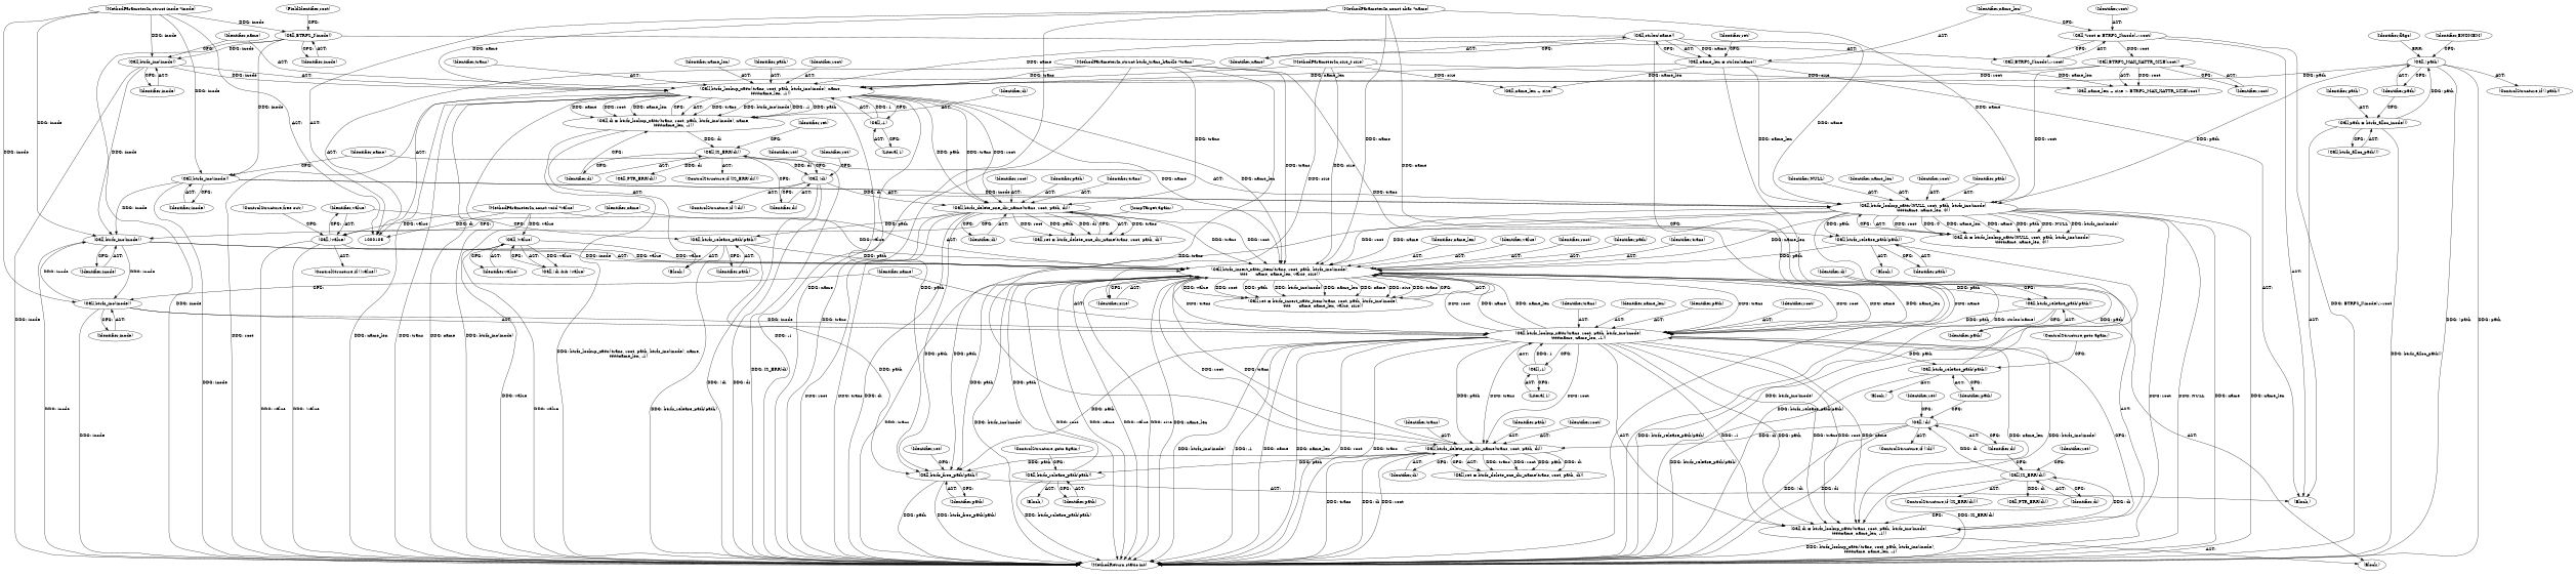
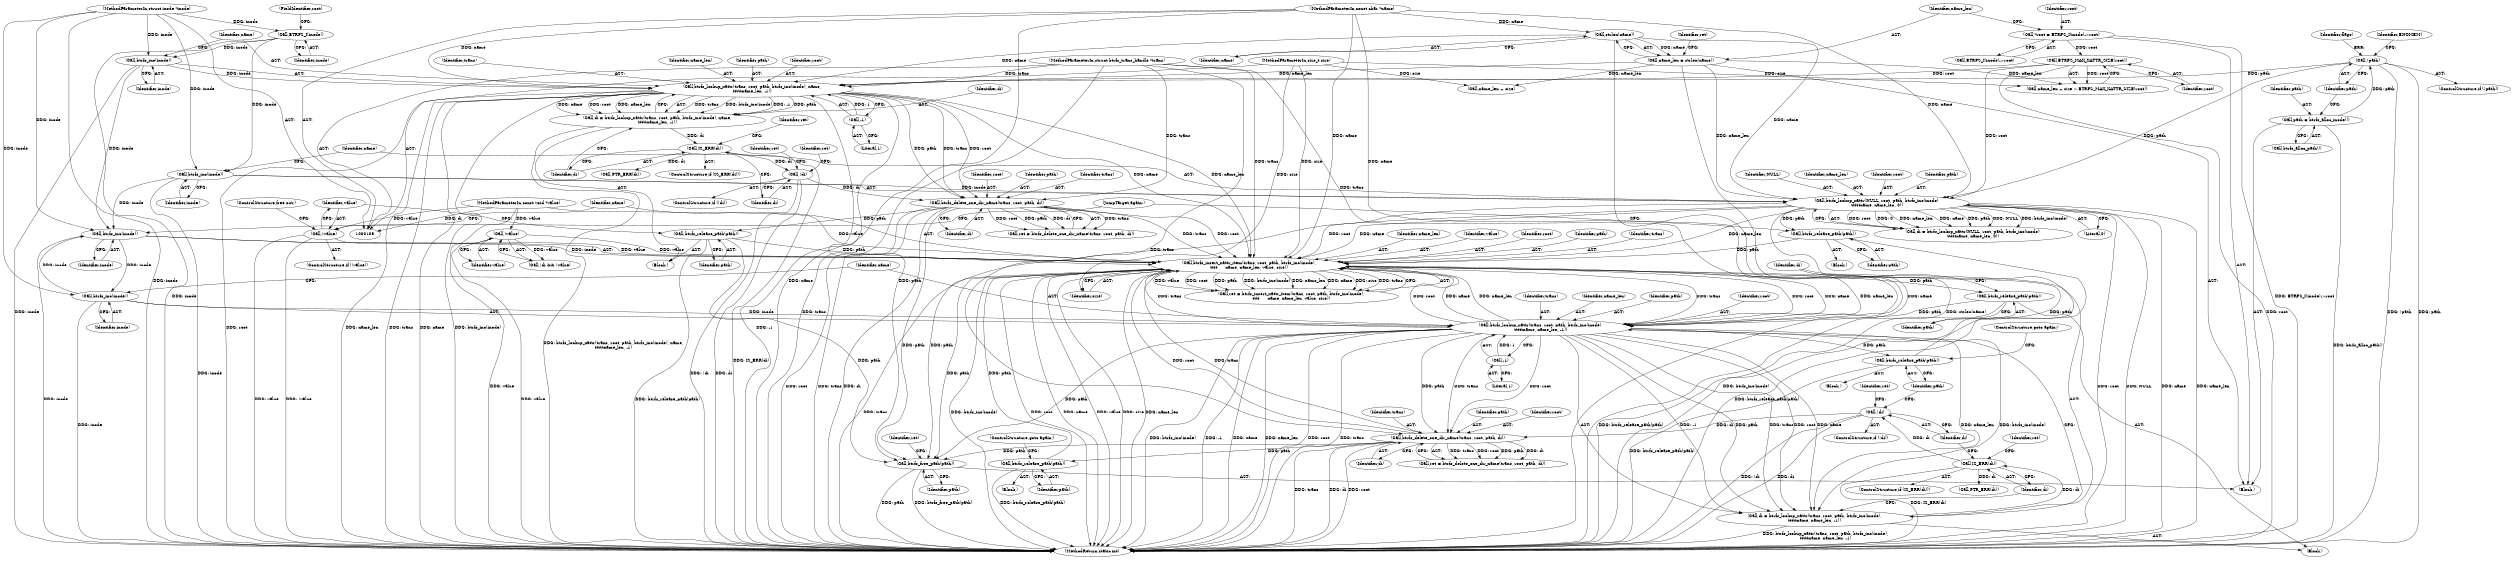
  digraph {
    n1 [label="(Call,btrfs_free_path(path))"]
    n2 [label="(Block,)"]
    n3 [label="(MethodReturn,static int)"]
    n4 [label="(Identifier,path)"]
    n5 [label="(Call,btrfs_lookup_xattr(NULL, root, path, btrfs_ino(inode),\n\t\t\t\t\tname, name_len, 0))"]
    n6 [label="(Call,btrfs_insert_xattr_item(trans, root, path, btrfs_ino(inode),\n\t\t\t\t      name, name_len, value, size))"]
    n7 [label="(Call,btrfs_release_path(path))"]
    n8 [label="(Call,di = btrfs_lookup_xattr(NULL, root, path, btrfs_ino(inode),\n\t\t\t\t\tname, name_len, 0))"]
+   n9 [label="(Literal,0)"]
    n10 [label="(Call,btrfs_lookup_xattr(trans, root, path, btrfs_ino(inode),\n\t\t\t\t\tname, name_len, -1))"]
    n11 [label="(Call,btrfs_release_path(path))"]
    n12 [label="(Call,ret = btrfs_insert_xattr_item(trans, root, path, btrfs_ino(inode),\n\t\t\t\t      name, name_len, value, size))"]
    n13 [label="(Identifier,size)"]
    n14 [label="(Block,)"]
    n15 [label="(Identifier,path)"]
    n16 [label="(Call,BTRFS_MAX_XATTR_SIZE(root))"]
    n17 [label="(Call,btrfs_lookup_xattr(trans, root, path, btrfs_ino(inode), name,\n\t\t\t\t\tname_len, -1))"]
    n18 [label="(Identifier,root)"]
    n19 [label="(Call,name_len + size > BTRFS_MAX_XATTR_SIZE(root))"]
    n20 [label="(Call,btrfs_delete_one_dir_name(trans, root, path, di))"]
    n21 [label="(Call,-1)"]
    n22 [label="(Call,di = btrfs_lookup_xattr(trans, root, path, btrfs_ino(inode), name,\n\t\t\t\t\tname_len, -1))"]
    n23 [label="(Call,*root = BTRFS_I(inode)->root)"]
    n24 [label="(Call,BTRFS_I(inode)->root)"]
    n25 [label="(Call,!path)"]
    n26 [label="(Identifier,path)"]
    n27 [label="(ControlStructure,if (!path))"]
    n28 [label="(Call,path = btrfs_alloc_inode())"]
    n29 [label="(Call,btrfs_alloc_path())"]
    n30 [label="(Call,btrfs_ino(inode))"]
    n31 [label="(Call,btrfs_ino(inode))"]
    n32 [label="(Identifier,inode)"]
    n33 [label="(Call,btrfs_ino(inode))"]
    n34 [label="(Identifier,inode)"]
    n35 [label="(Call,BTRFS_I(inode))"]
    n36 [label="(Call,btrfs_ino(inode))"]
    n37 [label="(Identifier,inode)"]
    n38 [label="(Identifier,inode)"]
    n39 [label="(MethodParameterIn,struct inode *inode)"]
    1000105
    n41 [label="(Identifier,inode)"]
    n42 [label="(Call,strlen(name))"]
    n43 [label="(Call,name_len = strlen(name))"]
    n44 [label="(Identifier,name)"]
    n45 [label="(Call,name_len + size)"]
    n46 [label="(MethodParameterIn,const char *name)"]
    n47 [label="(Call,btrfs_delete_one_dir_name(trans, root, path, di))"]
    n48 [label="(Call,-1)"]
    n49 [label="(Call,di = btrfs_lookup_xattr(trans, root, path, btrfs_ino(inode),\n\t\t\t\t\tname, name_len, -1))"]
    n50 [label="(Call,btrfs_release_path(path))"]
    n51 [label="(Block,)"]
    n52 [label="(Identifier,path)"]
    n53 [label="(Call,btrfs_release_path(path))"]
    n54 [label="(Identifier,di)"]
    n55 [label="(Call,ret = btrfs_delete_one_dir_name(trans, root, path, di))"]
    n56 [label="(Block,)"]
    n57 [label="(Identifier,path)"]
    n58 [label="(Literal,1)"]
    n59 [label="(Call,IS_ERR(di))"]
    n60 [label="(MethodParameterIn,struct btrfs_trans_handle *trans)"]
    n61 [label="(Call,btrfs_release_path(path))"]
    n62 [label="(Identifier,di)"]
    n63 [label="(Call,ret = btrfs_delete_one_dir_name(trans, root, path, di))"]
    n64 [label="(Call,!di)"]
    n65 [label="(ControlStructure,if (!di))"]
    n66 [label="(Identifier,di)"]
    n67 [label="(Call,PTR_ERR(di))"]
    n68 [label="(ControlStructure,if (IS_ERR(di)))"]
    n69 [label="(Identifier,di)"]
    n70 [label="(Block,)"]
    n71 [label="(Identifier,path)"]
    n72 [label="(Literal,1)"]
    n73 [label="(Call,IS_ERR(di))"]
    n74 [label="(Identifier,path)"]
    n75 [label="(Block,)"]
    n76 [label="(Call,!di)"]
    n77 [label="(Identifier,di)"]
    n78 [label="(ControlStructure,if (!di))"]
    n79 [label="(ControlStructure,if (IS_ERR(di)))"]
    n80 [label="(Call,PTR_ERR(di))"]
    n81 [label="(Identifier,di)"]
    n82 [label="(Call,!value)"]
    n83 [label="(Identifier,value)"]
    n84 [label="(ControlStructure,if (!value))"]
    n85 [label="(MethodParameterIn,const void *value)"]
    n86 [label="(Call,!value)"]
    n87 [label="(Identifier,value)"]
    n88 [label="(Call,!di && !value)"]
    n89 [label="(MethodParameterIn,size_t size)"]
    n90 [label="(Identifier,name_len)"]
    n91 [label="(Identifier,di)"]
    n92 [label="(Identifier,flags)"]
    n93 [label="(Identifier,NULL)"]
    n94 [label="(Identifier,name)"]
    n95 [label="(Identifier,ENOMEM)"]
    n96 [label="(Identifier,ret)"]
    n97 [label="(Identifier,ret)"]
    n98 [label="(Identifier,name_len)"]
    n99 [label="(FieldIdentifier,root)"]
    n100 [label="(Identifier,trans)"]
    n101 [label="(Identifier,name)"]
    n102 [label="(Identifier,root)"]
    n103 [label="(Identifier,value)"]
    n104 [label="(Identifier,root)"]
    n105 [label="(Identifier,path)"]
    n106 [label="(Identifier,ret)"]
    n107 [label="(Identifier,root)"]
    n108 [label="(Identifier,name_len)"]
    n109 [label="(Identifier,ret)"]
    n110 [label="(Identifier,path)"]
    n111 [label="(Identifier,root)"]
    n112 [label="(Identifier,path)"]
    n113 [label="(JumpTarget,again:)"]
    n114 [label="(Identifier,name_len)"]
    n115 [label="(Identifier,trans)"]
    n116 [label="(Identifier,root)"]
    n117 [label="(ControlStructure,free out;)"]
    n118 [label="(Identifier,path)"]
    n119 [label="(Identifier,trans)"]
    n120 [label="(Identifier,ret)"]
    n121 [label="(Identifier,root)"]
    n122 [label="(Identifier,ret)"]
    n123 [label="(Identifier,trans)"]
    n124 [label="(Identifier,name_len)"]
    n125 [label="(Identifier,name)"]
    n126 [label="(Identifier,trans)"]
    n127 [label="(ControlStructure,goto again;)"]
    n128 [label="(Identifier,path)"]
    n129 [label="(Identifier,ret)"]
    n130 [label="(Identifier,path)"]
    n131 [label="(ControlStructure,goto again;)"]
    n132 [label="(Identifier,path)"]
    n133 [label="(Identifier,di)"]
    n134 [label="(Identifier,root)"]
    n135 [label="(Identifier,name)"]
    n1 -> n2 [label="AST: "]
    n1 -> n3 [label="DDG: path"]
    n1 -> n3 [label="DDG: btrfs_free_path(path)"]
    n1 -> n4 [label="CFG: "]
    n4 -> n1 [label="AST: "]
    n5 -> n1 [label="DDG: path"]
    n5 -> n3 [label="DDG: btrfs_ino(inode)"]
    n5 -> n3 [label="DDG: root"]
    n5 -> n3 [label="DDG: NULL"]
    n5 -> n3 [label="DDG: name"]
    n5 -> n3 [label="DDG: name_len"]
    n5 -> n6 [label="DDG: root"]
    n5 -> n6 [label="DDG: name"]
    n5 -> n6 [label="DDG: name_len"]
    n5 -> n7 [label="DDG: path"]
    n5 -> n8 [label="AST: "]
    n5 -> n8 [label="DDG: root"]
    n5 -> n8 [label="DDG: 0"]
    n5 -> n8 [label="DDG: name_len"]
    n5 -> n8 [label="DDG: name"]
    n5 -> n8 [label="DDG: path"]
    n5 -> n8 [label="DDG: NULL"]
    n5 -> n8 [label="DDG: btrfs_ino(inode)"]
+   n5 -> n9 [label="CFG: "]
    n6 -> n1 [label="DDG: path"]
    n6 -> n3 [label="DDG: trans"]
    n6 -> n3 [label="DDG: btrfs_ino(inode)"]
    n6 -> n3 [label="DDG: root"]
    n6 -> n3 [label="DDG: name"]
    n6 -> n3 [label="DDG: value"]
    n6 -> n3 [label="DDG: size"]
    n6 -> n3 [label="DDG: name_len"]
    n6 -> n10 [label="DDG: trans"]
    n6 -> n10 [label="DDG: root"]
    n6 -> n10 [label="DDG: name"]
    n6 -> n10 [label="DDG: name_len"]
    n6 -> n11 [label="DDG: path"]
    n6 -> n12 [label="AST: "]
    n6 -> n12 [label="DDG: value"]
    n6 -> n12 [label="DDG: root"]
    n6 -> n12 [label="DDG: path"]
    n6 -> n12 [label="DDG: btrfs_ino(inode)"]
    n6 -> n12 [label="DDG: name_len"]
    n6 -> n12 [label="DDG: name"]
    n6 -> n12 [label="DDG: size"]
    n6 -> n12 [label="DDG: trans"]
    n6 -> n13 [label="CFG: "]
    n7 -> n3 [label="DDG: btrfs_release_path(path)"]
    n7 -> n6 [label="DDG: path"]
    n7 -> n14 [label="AST: "]
    n7 -> n15 [label="CFG: "]
    n8 -> n5 [label="CFG: "]
+   n9 -> n5 [label="AST: "]
    n10 -> n1 [label="DDG: path"]
    n10 -> n3 [label="DDG: btrfs_ino(inode)"]
    n10 -> n3 [label="DDG: -1"]
    n10 -> n3 [label="DDG: name"]
    n10 -> n3 [label="DDG: name_len"]
    n10 -> n3 [label="DDG: root"]
    n10 -> n3 [label="DDG: trans"]
    n10 -> n6 [label="DDG: trans"]
    n10 -> n6 [label="DDG: root"]
    n10 -> n6 [label="DDG: name"]
    n10 -> n6 [label="DDG: name_len"]
    n10 -> n47 [label="DDG: trans"]
    n10 -> n47 [label="DDG: root"]
    n10 -> n47 [label="DDG: path"]
    n10 -> n48 [label="CFG: "]
    n10 -> n49 [label="AST: "]
    n10 -> n49 [label="DDG: -1"]
    n10 -> n49 [label="DDG: path"]
    n10 -> n49 [label="DDG: trans"]
    n10 -> n49 [label="DDG: root"]
    n10 -> n49 [label="DDG: name"]
    n10 -> n49 [label="DDG: name_len"]
    n10 -> n49 [label="DDG: btrfs_ino(inode)"]
    n10 -> n50 [label="DDG: path"]
    n11 -> n3 [label="DDG: btrfs_release_path(path)"]
    n11 -> n10 [label="DDG: path"]
    n11 -> n51 [label="AST: "]
    n11 -> n52 [label="CFG: "]
    n12 -> n6 [label="CFG: "]
    n13 -> n6 [label="AST: "]
    n15 -> n7 [label="AST: "]
+   n16 -> n3 [label="DDG: root"]
    n16 -> n5 [label="DDG: root"]
    n16 -> n17 [label="DDG: root"]
    n16 -> n18 [label="CFG: "]
    n16 -> n19 [label="AST: "]
    n16 -> n19 [label="DDG: root"]
    n17 -> n1 [label="DDG: path"]
    n17 -> n3 [label="DDG: root"]
    n17 -> n3 [label="DDG: name_len"]
    n17 -> n3 [label="DDG: trans"]
    n17 -> n3 [label="DDG: name"]
    n17 -> n3 [label="DDG: btrfs_ino(inode)"]
    n17 -> n3 [label="DDG: -1"]
    n17 -> n6 [label="DDG: name"]
    n17 -> n6 [label="DDG: name_len"]
    n17 -> n20 [label="DDG: trans"]
    n17 -> n20 [label="DDG: root"]
    n17 -> n20 [label="DDG: path"]
    n17 -> n21 [label="CFG: "]
    n17 -> n22 [label="AST: "]
    n17 -> n22 [label="DDG: trans"]
    n17 -> n22 [label="DDG: btrfs_ino(inode)"]
    n17 -> n22 [label="DDG: -1"]
    n17 -> n22 [label="DDG: path"]
    n17 -> n22 [label="DDG: name"]
    n17 -> n22 [label="DDG: root"]
    n17 -> n22 [label="DDG: name_len"]
    n18 -> n16 [label="AST: "]
+   n19 -> n16 [label="CFG: "]
    n20 -> n1 [label="DDG: path"]
    n20 -> n3 [label="DDG: root"]
    n20 -> n3 [label="DDG: trans"]
    n20 -> n3 [label="DDG: di"]
    n20 -> n6 [label="DDG: trans"]
    n20 -> n6 [label="DDG: root"]
    n20 -> n53 [label="DDG: path"]
    n20 -> n54 [label="CFG: "]
    n20 -> n55 [label="AST: "]
    n20 -> n55 [label="DDG: trans"]
    n20 -> n55 [label="DDG: root"]
    n20 -> n55 [label="DDG: path"]
    n20 -> n55 [label="DDG: di"]
    n21 -> n17 [label="AST: "]
    n21 -> n17 [label="DDG: 1"]
    n21 -> n58 [label="CFG: "]
    n22 -> n3 [label="DDG: btrfs_lookup_xattr(trans, root, path, btrfs_ino(inode), name,\n\t\t\t\t\tname_len, -1)"]
    n22 -> n17 [label="CFG: "]
    n22 -> n56 [label="AST: "]
    n22 -> n59 [label="DDG: di"]
    n23 -> n2 [label="AST: "]
    n23 -> n3 [label="DDG: BTRFS_I(inode)->root"]
    n23 -> n16 [label="DDG: root"]
    n23 -> n24 [label="CFG: "]
    n24 -> n23 [label="AST: "]
    n25 -> n3 [label="DDG: !path"]
    n25 -> n3 [label="DDG: path"]
    n25 -> n5 [label="DDG: path"]
    n25 -> n17 [label="DDG: path"]
    n25 -> n26 [label="CFG: "]
    n25 -> n27 [label="AST: "]
    n26 -> n25 [label="AST: "]
    n26 -> n28 [label="CFG: "]
    n28 -> n2 [label="AST: "]
    n28 -> n3 [label="DDG: btrfs_alloc_path()"]
    n28 -> n25 [label="DDG: path"]
    n28 -> n29 [label="CFG: "]
    n29 -> n28 [label="AST: "]
    n30 -> n3 [label="DDG: inode"]
    n30 -> n5 [label="AST: "]
    n30 -> n5 [label="DDG: inode"]
    n30 -> n31 [label="DDG: inode"]
    n30 -> n32 [label="CFG: "]
    n31 -> n3 [label="DDG: inode"]
    n31 -> n6 [label="AST: "]
    n31 -> n6 [label="DDG: inode"]
    n31 -> n33 [label="DDG: inode"]
    n31 -> n34 [label="CFG: "]
    n32 -> n30 [label="AST: "]
    n33 -> n3 [label="DDG: inode"]
    n33 -> n10 [label="AST: "]
    n33 -> n10 [label="DDG: inode"]
    n33 -> n31 [label="DDG: inode"]
    n33 -> n41 [label="CFG: "]
    n34 -> n31 [label="AST: "]
    n35 -> n3 [label="DDG: inode"]
-   n35 -> n24 [label="AST: "]
    n35 -> n30 [label="DDG: inode"]
    n35 -> n36 [label="DDG: inode"]
    n35 -> n37 [label="CFG: "]
    n36 -> n3 [label="DDG: inode"]
    n36 -> n17 [label="AST: "]
    n36 -> n17 [label="DDG: inode"]
    n36 -> n31 [label="DDG: inode"]
    n36 -> n38 [label="CFG: "]
    n37 -> n35 [label="AST: "]
    n38 -> n36 [label="AST: "]
+   n39 -> n3 [label="DDG: inode"]
    n39 -> n30 [label="DDG: inode"]
    n39 -> n31 [label="DDG: inode"]
    n39 -> n33 [label="DDG: inode"]
    n39 -> n35 [label="DDG: inode"]
    n39 -> n36 [label="DDG: inode"]
    n39 -> 1000105 [label="AST: "]
    n41 -> n33 [label="AST: "]
    n42 -> n3 [label="DDG: name"]
    n42 -> n5 [label="DDG: name"]
    n42 -> n17 [label="DDG: name"]
    n42 -> n43 [label="AST: "]
    n42 -> n43 [label="DDG: name"]
    n42 -> n44 [label="CFG: "]
    n43 -> n2 [label="AST: "]
    n43 -> n3 [label="DDG: strlen(name)"]
    n43 -> n5 [label="DDG: name_len"]
    n43 -> n17 [label="DDG: name_len"]
    n43 -> n19 [label="DDG: name_len"]
    n43 -> n42 [label="CFG: "]
    n43 -> n45 [label="DDG: name_len"]
    n44 -> n42 [label="AST: "]
    n46 -> n3 [label="DDG: name"]
    n46 -> n5 [label="DDG: name"]
    n46 -> n6 [label="DDG: name"]
    n46 -> n10 [label="DDG: name"]
    n46 -> n17 [label="DDG: name"]
    n46 -> 1000105 [label="AST: "]
+   n46 -> n42 [label="DDG: name"]
    n47 -> n1 [label="DDG: path"]
    n47 -> n3 [label="DDG: di"]
    n47 -> n3 [label="DDG: root"]
    n47 -> n3 [label="DDG: trans"]
    n47 -> n6 [label="DDG: trans"]
    n47 -> n6 [label="DDG: root"]
    n47 -> n61 [label="DDG: path"]
    n47 -> n62 [label="CFG: "]
    n47 -> n63 [label="AST: "]
    n47 -> n63 [label="DDG: trans"]
    n47 -> n63 [label="DDG: root"]
    n47 -> n63 [label="DDG: path"]
    n47 -> n63 [label="DDG: di"]
    n48 -> n10 [label="AST: "]
    n48 -> n10 [label="DDG: 1"]
    n48 -> n72 [label="CFG: "]
    n49 -> n3 [label="DDG: btrfs_lookup_xattr(trans, root, path, btrfs_ino(inode),\n\t\t\t\t\tname, name_len, -1)"]
    n49 -> n10 [label="CFG: "]
    n49 -> n51 [label="AST: "]
    n49 -> n73 [label="DDG: di"]
    n50 -> n3 [label="DDG: btrfs_release_path(path)"]
    n50 -> n6 [label="DDG: path"]
    n50 -> n74 [label="CFG: "]
    n50 -> n75 [label="AST: "]
    n52 -> n11 [label="AST: "]
    n53 -> n1 [label="DDG: path"]
    n53 -> n3 [label="DDG: btrfs_release_path(path)"]
    n53 -> n6 [label="DDG: path"]
    n53 -> n56 [label="AST: "]
    n53 -> n57 [label="CFG: "]
    n54 -> n20 [label="AST: "]
    n55 -> n20 [label="CFG: "]
    n57 -> n53 [label="AST: "]
    n58 -> n21 [label="AST: "]
    n59 -> n3 [label="DDG: IS_ERR(di)"]
    n59 -> n64 [label="DDG: di"]
    n59 -> n67 [label="DDG: di"]
    n59 -> n68 [label="AST: "]
    n59 -> n69 [label="CFG: "]
    n60 -> n3 [label="DDG: trans"]
    n60 -> n6 [label="DDG: trans"]
    n60 -> n10 [label="DDG: trans"]
    n60 -> n17 [label="DDG: trans"]
    n60 -> n20 [label="DDG: trans"]
    n60 -> 1000105 [label="AST: "]
    n60 -> n47 [label="DDG: trans"]
    n61 -> n3 [label="DDG: btrfs_release_path(path)"]
    n61 -> n6 [label="DDG: path"]
    n61 -> n70 [label="AST: "]
    n61 -> n71 [label="CFG: "]
    n62 -> n47 [label="AST: "]
    n63 -> n47 [label="CFG: "]
    n64 -> n3 [label="DDG: !di"]
    n64 -> n3 [label="DDG: di"]
    n64 -> n20 [label="DDG: di"]
    n64 -> n65 [label="AST: "]
    n64 -> n66 [label="CFG: "]
    n66 -> n59 [label="CFG: "]
    n66 -> n64 [label="AST: "]
    n69 -> n22 [label="CFG: "]
    n69 -> n59 [label="AST: "]
    n71 -> n61 [label="AST: "]
    n72 -> n48 [label="AST: "]
    n73 -> n3 [label="DDG: IS_ERR(di)"]
    n73 -> n76 [label="DDG: di"]
    n73 -> n79 [label="AST: "]
    n73 -> n80 [label="DDG: di"]
    n73 -> n81 [label="CFG: "]
    n74 -> n50 [label="AST: "]
    n74 -> n76 [label="CFG: "]
    n76 -> n3 [label="DDG: !di"]
    n76 -> n3 [label="DDG: di"]
    n76 -> n47 [label="DDG: di"]
    n76 -> n77 [label="CFG: "]
    n76 -> n78 [label="AST: "]
    n77 -> n73 [label="CFG: "]
    n77 -> n76 [label="AST: "]
    n81 -> n49 [label="CFG: "]
    n81 -> n73 [label="AST: "]
    n82 -> n3 [label="DDG: !value"]
    n82 -> n3 [label="DDG: value"]
    n82 -> n6 [label="DDG: value"]
    n82 -> n83 [label="CFG: "]
    n82 -> n84 [label="AST: "]
    n83 -> n53 [label="CFG: "]
    n83 -> n82 [label="AST: "]
    n85 -> n3 [label="DDG: value"]
    n85 -> n6 [label="DDG: value"]
    n85 -> 1000105 [label="DDG: di"]
    n85 -> n82 [label="DDG: value"]
    n85 -> n86 [label="DDG: value"]
    n86 -> n3 [label="DDG: value"]
    n86 -> n6 [label="DDG: value"]
    n86 -> n87 [label="CFG: "]
    n86 -> n88 [label="AST: "]
    n86 -> n88 [label="DDG: value"]
    n87 -> n86 [label="AST: "]
    n88 -> n86 [label="CFG: "]
    n89 -> n6 [label="DDG: size"]
    n89 -> n13 [label="DDG: size"]
    n89 -> n19 [label="DDG: size"]
    n89 -> 1000105 [label="AST: "]
    n89 -> n45 [label="DDG: size"]
    n90 -> n6 [label="AST: "]
    n91 -> n11 [label="CFG: "]
    n91 -> n49 [label="AST: "]
    n92 -> n25 [label="ERR: "]
    n93 -> n5 [label="AST: "]
    n94 -> n5 [label="AST: "]
    n94 -> n30 [label="CFG: "]
    n95 -> n25 [label="CFG: "]
    n96 -> n43 [label="CFG: "]
    n97 -> n1 [label="CFG: "]
    n98 -> n23 [label="CFG: "]
    n98 -> n43 [label="AST: "]
    n99 -> n35 [label="CFG: "]
    n100 -> n10 [label="AST: "]
    n101 -> n6 [label="AST: "]
    n101 -> n31 [label="CFG: "]
    n102 -> n23 [label="AST: "]
    n103 -> n6 [label="AST: "]
    n104 -> n20 [label="AST: "]
    n105 -> n47 [label="AST: "]
    n106 -> n73 [label="CFG: "]
    n107 -> n6 [label="AST: "]
    n108 -> n10 [label="AST: "]
    n109 -> n59 [label="CFG: "]
    n110 -> n20 [label="AST: "]
    n111 -> n47 [label="AST: "]
    n112 -> n10 [label="AST: "]
    n113 -> n7 [label="CFG: "]
    n113 -> n82 [label="CFG: "]
    n114 -> n5 [label="AST: "]
    n115 -> n17 [label="AST: "]
    n116 -> n5 [label="AST: "]
    n117 -> n82 [label="CFG: "]
    n118 -> n6 [label="AST: "]
    n119 -> n20 [label="AST: "]
    n120 -> n64 [label="CFG: "]
    n121 -> n10 [label="AST: "]
    n122 -> n76 [label="CFG: "]
    n123 -> n47 [label="AST: "]
    n124 -> n17 [label="AST: "]
    n125 -> n10 [label="AST: "]
    n125 -> n33 [label="CFG: "]
    n126 -> n6 [label="AST: "]
    n127 -> n50 [label="CFG: "]
    n128 -> n17 [label="AST: "]
    n129 -> n64 [label="CFG: "]
    n130 -> n5 [label="AST: "]
    n131 -> n61 [label="CFG: "]
    n132 -> n28 [label="AST: "]
    n133 -> n22 [label="AST: "]
    n134 -> n17 [label="AST: "]
    n135 -> n17 [label="AST: "]
    n135 -> n36 [label="CFG: "]
  }
